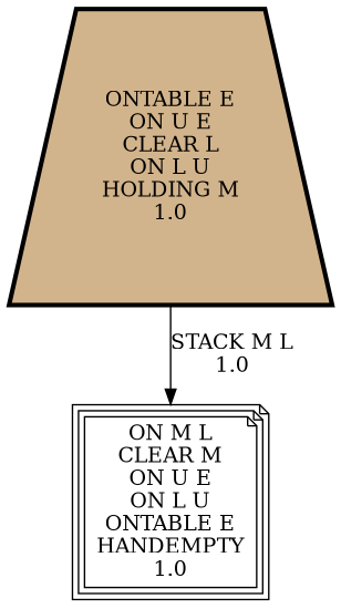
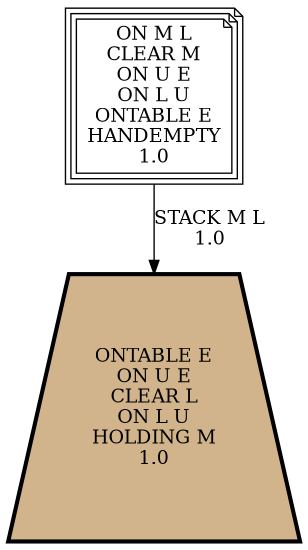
  digraph {
    node [style=filled]
    "ONTABLE E\nON U E\nCLEAR L\nON L U\nHOLDING M\n1.0\n" [penwidth=3 shape=trapezium fillcolor=tan]
    "ON M L\nCLEAR M\nON U E\nON L U\nONTABLE E\nHANDEMPTY\n1.0\n" [fillcolor=white peripheries=3 shape=note]
-   "ONTABLE E\nON U E\nCLEAR L\nON L U\nHOLDING M\n1.0\n" -> "ON M L\nCLEAR M\nON U E\nON L U\nONTABLE E\nHANDEMPTY\n1.0\n" [label="STACK M L\n1.0\n" style=solid]
+   "ON M L\nCLEAR M\nON U E\nON L U\nONTABLE E\nHANDEMPTY\n1.0\n" -> "ONTABLE E\nON U E\nCLEAR L\nON L U\nHOLDING M\n1.0\n" [label="STACK M L\n1.0\n" style=solid]
  }
